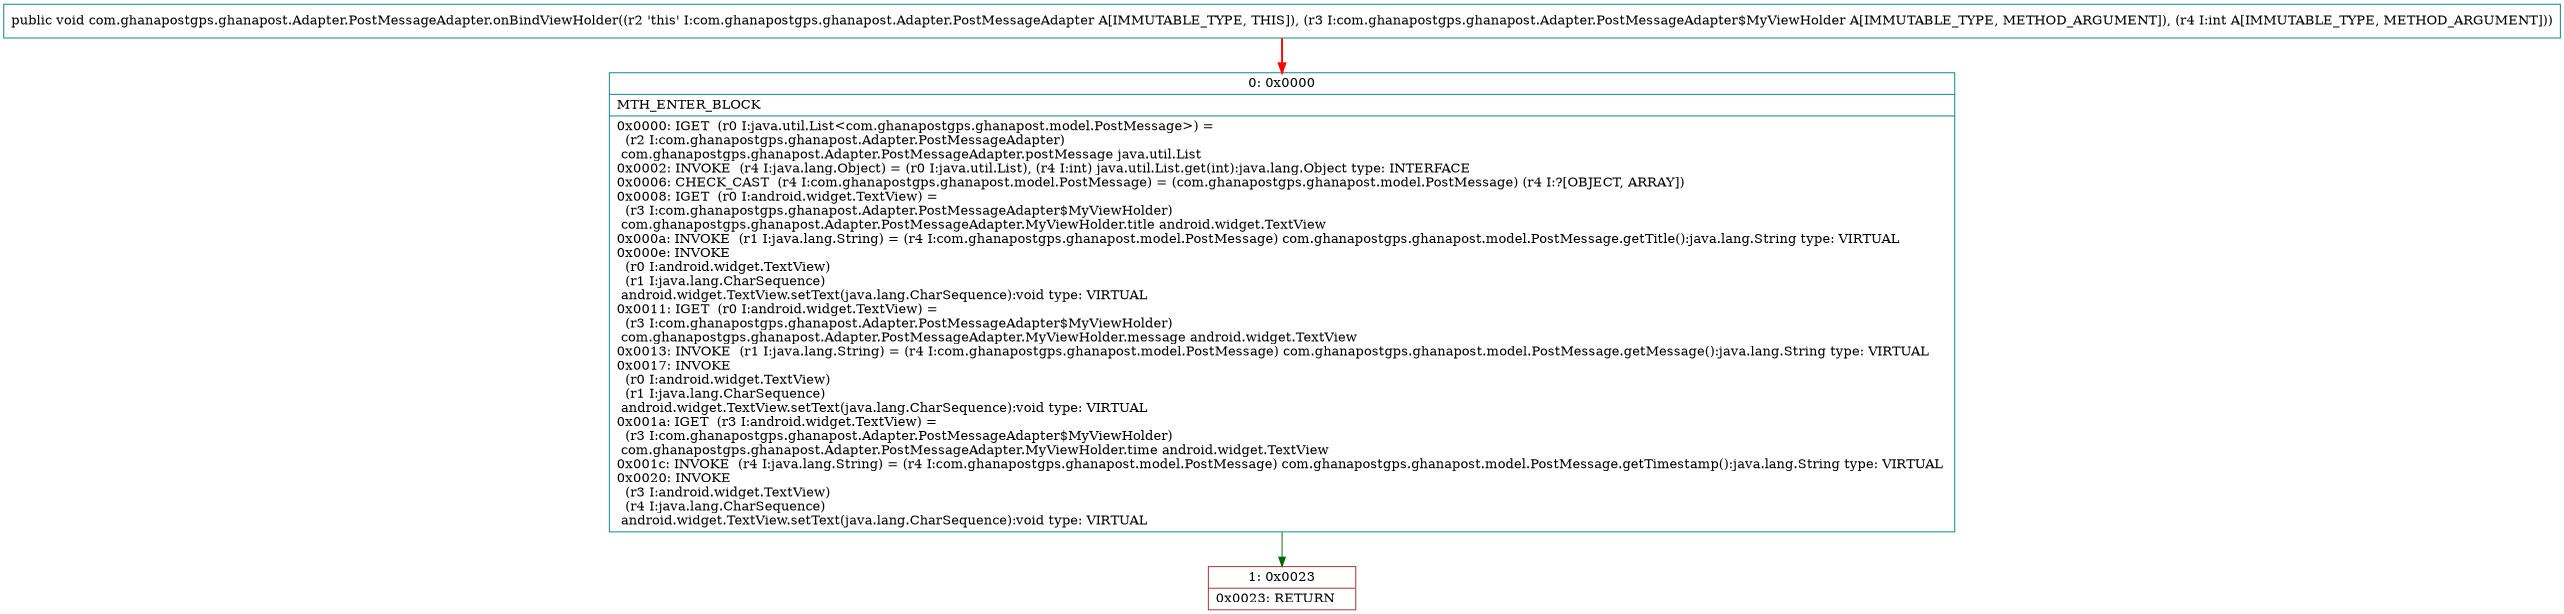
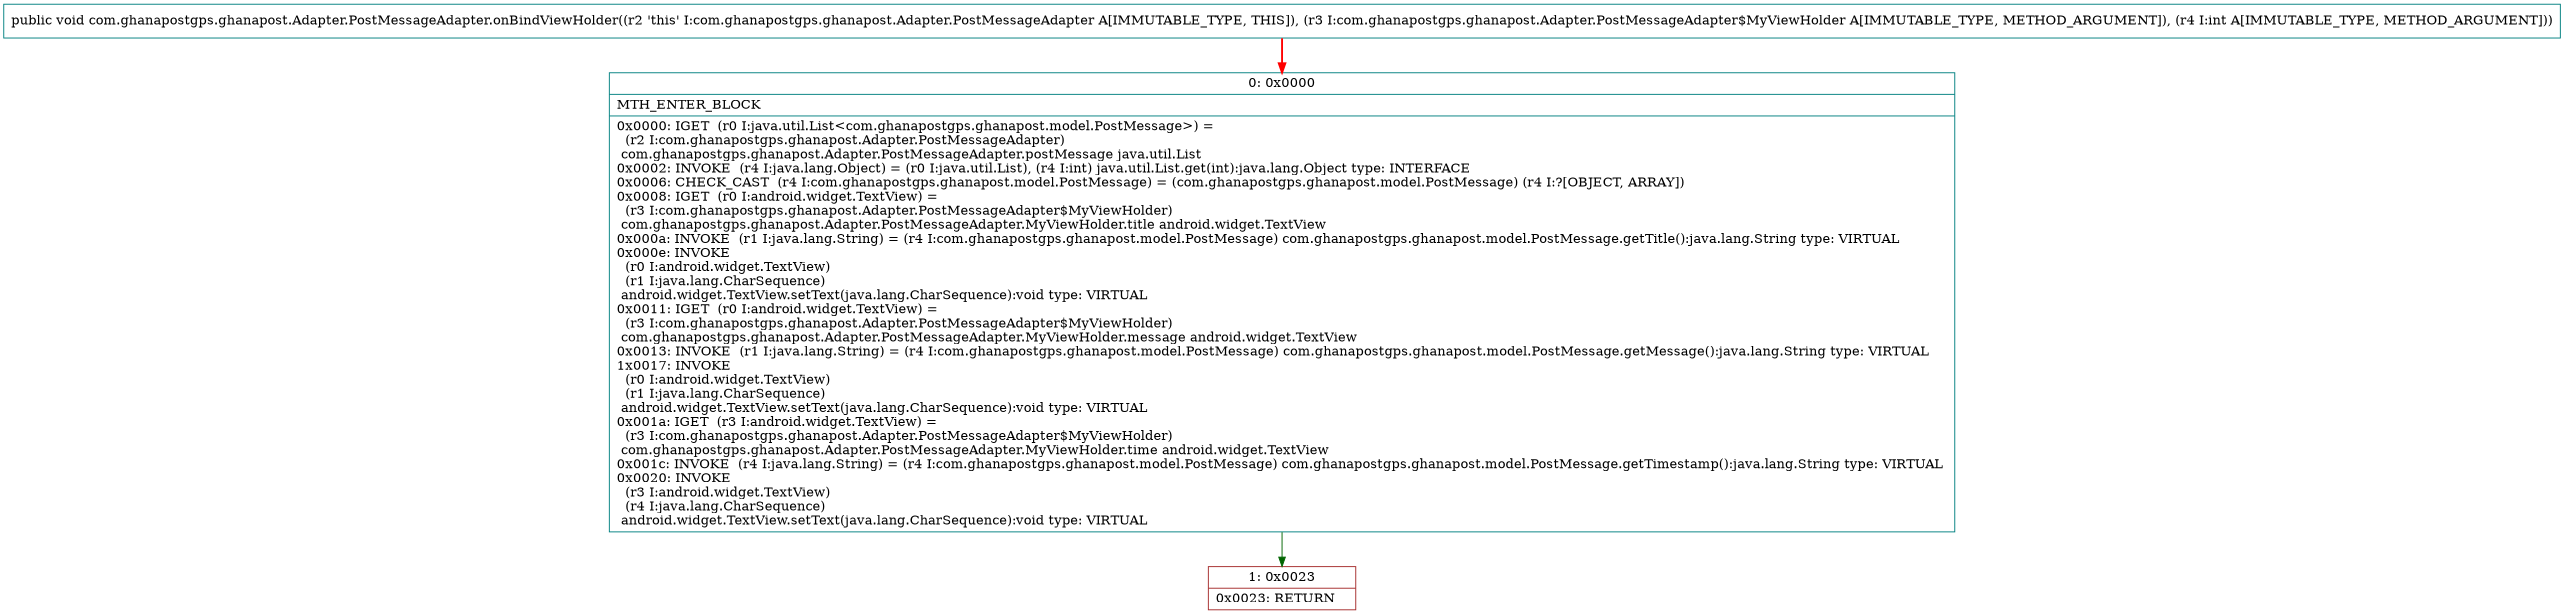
  digraph {
    node [shape=record color=teal]
-   n1 [label="{0\:\ 0x0000|MTH_ENTER_BLOCK\l|0x0000: IGET  (r0 I:java.util.List\<com.ghanapostgps.ghanapost.model.PostMessage\>) = \l  (r2 I:com.ghanapostgps.ghanapost.Adapter.PostMessageAdapter)\l com.ghanapostgps.ghanapost.Adapter.PostMessageAdapter.postMessage java.util.List \l0x0002: INVOKE  (r4 I:java.lang.Object) = (r0 I:java.util.List), (r4 I:int) java.util.List.get(int):java.lang.Object type: INTERFACE \l0x0006: CHECK_CAST  (r4 I:com.ghanapostgps.ghanapost.model.PostMessage) = (com.ghanapostgps.ghanapost.model.PostMessage) (r4 I:?[OBJECT, ARRAY]) \l0x0008: IGET  (r0 I:android.widget.TextView) = \l  (r3 I:com.ghanapostgps.ghanapost.Adapter.PostMessageAdapter$MyViewHolder)\l com.ghanapostgps.ghanapost.Adapter.PostMessageAdapter.MyViewHolder.title android.widget.TextView \l0x000a: INVOKE  (r1 I:java.lang.String) = (r4 I:com.ghanapostgps.ghanapost.model.PostMessage) com.ghanapostgps.ghanapost.model.PostMessage.getTitle():java.lang.String type: VIRTUAL \l0x000e: INVOKE  \l  (r0 I:android.widget.TextView)\l  (r1 I:java.lang.CharSequence)\l android.widget.TextView.setText(java.lang.CharSequence):void type: VIRTUAL \l0x0011: IGET  (r0 I:android.widget.TextView) = \l  (r3 I:com.ghanapostgps.ghanapost.Adapter.PostMessageAdapter$MyViewHolder)\l com.ghanapostgps.ghanapost.Adapter.PostMessageAdapter.MyViewHolder.message android.widget.TextView \l0x0013: INVOKE  (r1 I:java.lang.String) = (r4 I:com.ghanapostgps.ghanapost.model.PostMessage) com.ghanapostgps.ghanapost.model.PostMessage.getMessage():java.lang.String type: VIRTUAL \l0x0017: INVOKE  \l  (r0 I:android.widget.TextView)\l  (r1 I:java.lang.CharSequence)\l android.widget.TextView.setText(java.lang.CharSequence):void type: VIRTUAL \l0x001a: IGET  (r3 I:android.widget.TextView) = \l  (r3 I:com.ghanapostgps.ghanapost.Adapter.PostMessageAdapter$MyViewHolder)\l com.ghanapostgps.ghanapost.Adapter.PostMessageAdapter.MyViewHolder.time android.widget.TextView \l0x001c: INVOKE  (r4 I:java.lang.String) = (r4 I:com.ghanapostgps.ghanapost.model.PostMessage) com.ghanapostgps.ghanapost.model.PostMessage.getTimestamp():java.lang.String type: VIRTUAL \l0x0020: INVOKE  \l  (r3 I:android.widget.TextView)\l  (r4 I:java.lang.CharSequence)\l android.widget.TextView.setText(java.lang.CharSequence):void type: VIRTUAL \l}"]
+   n1 [label="{0\:\ 0x0000|MTH_ENTER_BLOCK\l|0x0000: IGET  (r0 I:java.util.List\<com.ghanapostgps.ghanapost.model.PostMessage\>) = \l  (r2 I:com.ghanapostgps.ghanapost.Adapter.PostMessageAdapter)\l com.ghanapostgps.ghanapost.Adapter.PostMessageAdapter.postMessage java.util.List \l0x0002: INVOKE  (r4 I:java.lang.Object) = (r0 I:java.util.List), (r4 I:int) java.util.List.get(int):java.lang.Object type: INTERFACE \l0x0006: CHECK_CAST  (r4 I:com.ghanapostgps.ghanapost.model.PostMessage) = (com.ghanapostgps.ghanapost.model.PostMessage) (r4 I:?[OBJECT, ARRAY]) \l0x0008: IGET  (r0 I:android.widget.TextView) = \l  (r3 I:com.ghanapostgps.ghanapost.Adapter.PostMessageAdapter$MyViewHolder)\l com.ghanapostgps.ghanapost.Adapter.PostMessageAdapter.MyViewHolder.title android.widget.TextView \l0x000a: INVOKE  (r1 I:java.lang.String) = (r4 I:com.ghanapostgps.ghanapost.model.PostMessage) com.ghanapostgps.ghanapost.model.PostMessage.getTitle():java.lang.String type: VIRTUAL \l0x000e: INVOKE  \l  (r0 I:android.widget.TextView)\l  (r1 I:java.lang.CharSequence)\l android.widget.TextView.setText(java.lang.CharSequence):void type: VIRTUAL \l0x0011: IGET  (r0 I:android.widget.TextView) = \l  (r3 I:com.ghanapostgps.ghanapost.Adapter.PostMessageAdapter$MyViewHolder)\l com.ghanapostgps.ghanapost.Adapter.PostMessageAdapter.MyViewHolder.message android.widget.TextView \l0x0013: INVOKE  (r1 I:java.lang.String) = (r4 I:com.ghanapostgps.ghanapost.model.PostMessage) com.ghanapostgps.ghanapost.model.PostMessage.getMessage():java.lang.String type: VIRTUAL \l1x0017: INVOKE  \l  (r0 I:android.widget.TextView)\l  (r1 I:java.lang.CharSequence)\l android.widget.TextView.setText(java.lang.CharSequence):void type: VIRTUAL \l0x001a: IGET  (r3 I:android.widget.TextView) = \l  (r3 I:com.ghanapostgps.ghanapost.Adapter.PostMessageAdapter$MyViewHolder)\l com.ghanapostgps.ghanapost.Adapter.PostMessageAdapter.MyViewHolder.time android.widget.TextView \l0x001c: INVOKE  (r4 I:java.lang.String) = (r4 I:com.ghanapostgps.ghanapost.model.PostMessage) com.ghanapostgps.ghanapost.model.PostMessage.getTimestamp():java.lang.String type: VIRTUAL \l0x0020: INVOKE  \l  (r3 I:android.widget.TextView)\l  (r4 I:java.lang.CharSequence)\l android.widget.TextView.setText(java.lang.CharSequence):void type: VIRTUAL \l}"]
    n2 [label="{1\:\ 0x0023|0x0023: RETURN   \l}" color=brown]
    n3 [label="{public void com.ghanapostgps.ghanapost.Adapter.PostMessageAdapter.onBindViewHolder((r2 'this' I:com.ghanapostgps.ghanapost.Adapter.PostMessageAdapter A[IMMUTABLE_TYPE, THIS]), (r3 I:com.ghanapostgps.ghanapost.Adapter.PostMessageAdapter$MyViewHolder A[IMMUTABLE_TYPE, METHOD_ARGUMENT]), (r4 I:int A[IMMUTABLE_TYPE, METHOD_ARGUMENT])) }"]
    n1 -> n2 [color=darkgreen style=solid]
    n3 -> n1 [color=red style=bold]
  }
